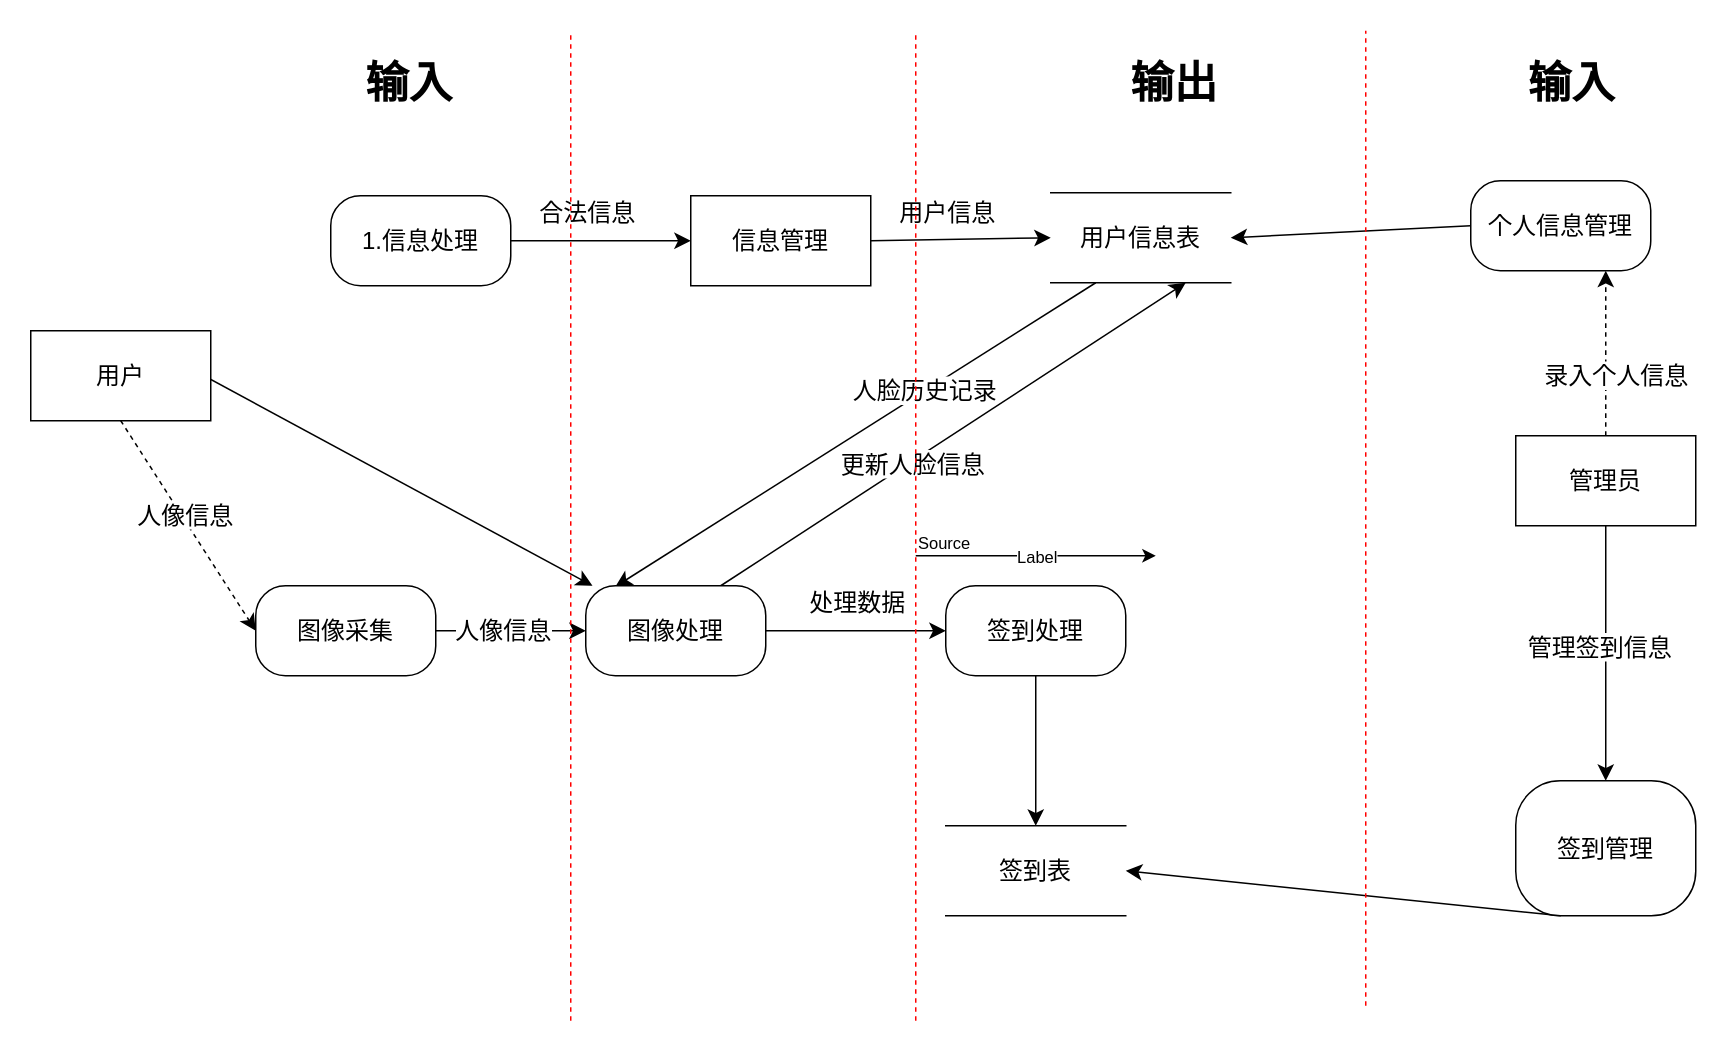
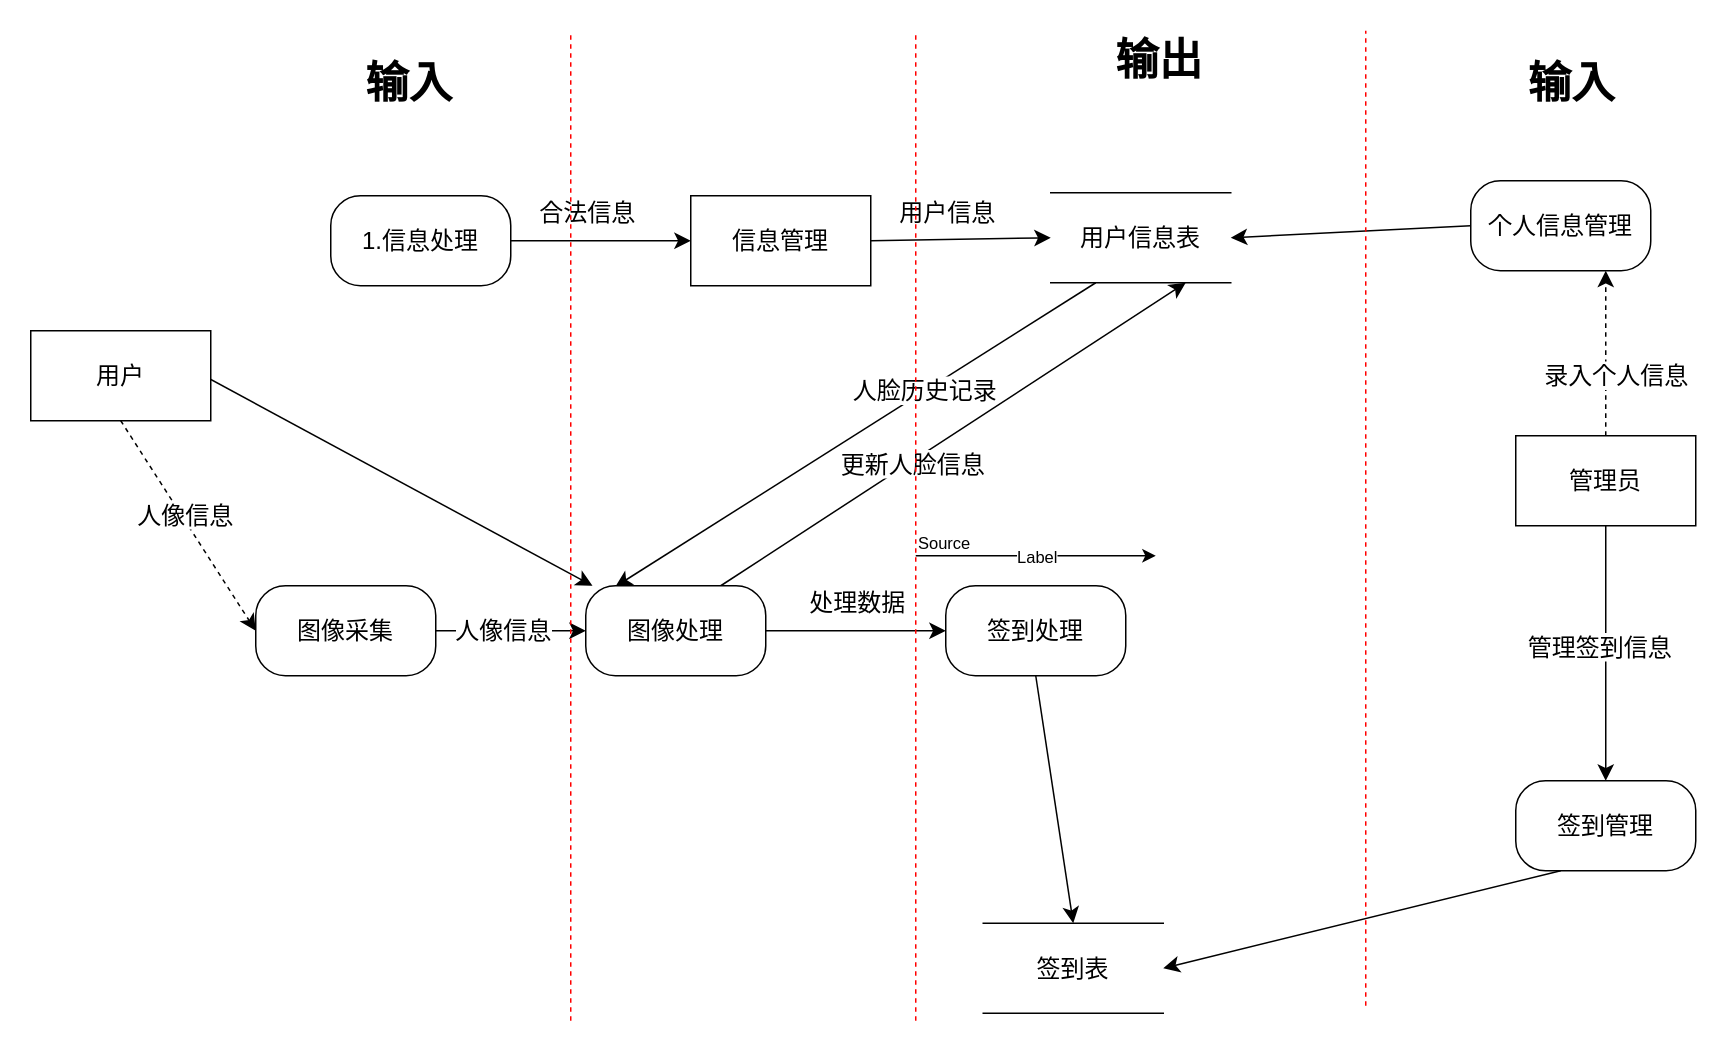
  <mxCell id="0" />
  <mxCell id="1" parent="0" />
  <mxCell id="2" style="edgeStyle=none;curved=1;rounded=0;orthogonalLoop=1;jettySize=auto;html=1;exitX=0.5;exitY=0;exitDx=0;exitDy=0;fontSize=12;startSize=8;endSize=8;" edge="1" parent="1" source="5" target="24"><mxGeometry relative="1" as="geometry" /></mxCell>
  <mxCell id="3" style="edgeStyle=none;curved=1;rounded=0;orthogonalLoop=1;jettySize=auto;html=1;exitX=0.5;exitY=1;exitDx=0;exitDy=0;entryX=0;entryY=0.5;entryDx=0;entryDy=0;fontSize=12;startSize=8;endSize=8;dashed=1;" edge="1" parent="1" source="5" target="19"><mxGeometry relative="1" as="geometry" /></mxCell>
  <mxCell id="4" value="人像信息" style="edgeLabel;html=1;align=center;verticalAlign=middle;resizable=0;points=[];fontSize=16;" vertex="1" connectable="0" parent="3"><mxGeometry x="-0.094" y="2" relative="1" as="geometry"><mxPoint as="offset" /></mxGeometry></mxCell>
  <mxCell id="5" value="用户" style="rounded=0;whiteSpace=wrap;html=1;fontSize=16;" vertex="1" parent="1"><mxGeometry x="20" y="220" width="120" height="60" as="geometry" /></mxCell>
  <mxCell id="6" style="edgeStyle=none;curved=1;rounded=0;orthogonalLoop=1;jettySize=auto;html=1;exitX=0.5;exitY=1;exitDx=0;exitDy=0;entryX=0.5;entryY=0;entryDx=0;entryDy=0;fontSize=12;startSize=8;endSize=8;" edge="1" parent="1" source="10" target="34"><mxGeometry relative="1" as="geometry" /></mxCell>
  <mxCell id="7" value="管理签到信息" style="edgeLabel;html=1;align=center;verticalAlign=middle;resizable=0;points=[];fontSize=16;" vertex="1" connectable="0" parent="6"><mxGeometry x="-0.259" y="-4" relative="1" as="geometry"><mxPoint x="-1" y="17" as="offset" /></mxGeometry></mxCell>
  <mxCell id="8" style="edgeStyle=none;curved=1;rounded=0;orthogonalLoop=1;jettySize=auto;html=1;exitX=0.5;exitY=0;exitDx=0;exitDy=0;entryX=0.75;entryY=1;entryDx=0;entryDy=0;fontSize=12;startSize=8;endSize=8;dashed=1;" edge="1" parent="1" source="10" target="32"><mxGeometry relative="1" as="geometry" /></mxCell>
  <mxCell id="9" value="录入个人信息" style="edgeLabel;html=1;align=center;verticalAlign=middle;resizable=0;points=[];fontSize=16;" vertex="1" connectable="0" parent="8"><mxGeometry x="-0.268" y="-6" relative="1" as="geometry"><mxPoint y="-1" as="offset" /></mxGeometry></mxCell>
  <mxCell id="10" value="管理员" style="rounded=0;whiteSpace=wrap;html=1;fontSize=16;" vertex="1" parent="1"><mxGeometry x="1010" y="290" width="120" height="60" as="geometry" /></mxCell>
  <mxCell id="11" style="edgeStyle=none;curved=1;rounded=0;orthogonalLoop=1;jettySize=auto;html=1;exitX=1;exitY=0.5;exitDx=0;exitDy=0;entryX=0;entryY=0.5;entryDx=0;entryDy=0;fontSize=12;startSize=8;endSize=8;" edge="1" parent="1" source="15" target="16"><mxGeometry relative="1" as="geometry" /></mxCell>
  <mxCell id="12" value="用户信息" style="edgeLabel;html=1;align=center;verticalAlign=middle;resizable=0;points=[];fontSize=16;" vertex="1" connectable="0" parent="11"><mxGeometry x="-0.171" relative="1" as="geometry"><mxPoint x="1" y="-19" as="offset" /></mxGeometry></mxCell>
  <mxCell id="13" style="edgeStyle=none;curved=1;rounded=0;orthogonalLoop=1;jettySize=auto;html=1;exitX=0.25;exitY=1;exitDx=0;exitDy=0;entryX=0.165;entryY=0.009;entryDx=0;entryDy=0;fontSize=12;startSize=8;endSize=8;entryPerimeter=0;" edge="1" parent="1" source="16" target="24"><mxGeometry relative="1" as="geometry" /></mxCell>
  <mxCell id="14" value="人脸历史记录" style="edgeLabel;html=1;align=center;verticalAlign=middle;resizable=0;points=[];fontSize=16;" vertex="1" connectable="0" parent="13"><mxGeometry x="-0.288" y="-1" relative="1" as="geometry"><mxPoint as="offset" /></mxGeometry></mxCell>
  <mxCell id="15" value="信息管理" style="whiteSpace=wrap;html=1;fontSize=16;arcSize=33;rounded=0;" vertex="1" parent="1"><mxGeometry x="460" y="130" width="120" height="60" as="geometry" /></mxCell>
  <mxCell id="16" value="用户信息表" style="shape=partialRectangle;whiteSpace=wrap;html=1;left=0;right=0;fillColor=none;fontSize=16;" vertex="1" parent="1"><mxGeometry x="700" y="128" width="120" height="60" as="geometry" /></mxCell>
  <mxCell id="17" style="edgeStyle=none;curved=1;rounded=0;orthogonalLoop=1;jettySize=auto;html=1;exitX=1;exitY=0.5;exitDx=0;exitDy=0;entryX=0;entryY=0.5;entryDx=0;entryDy=0;fontSize=12;startSize=8;endSize=8;" edge="1" parent="1" source="19" target="24"><mxGeometry relative="1" as="geometry" /></mxCell>
  <mxCell id="18" value="人像信息" style="edgeLabel;html=1;align=center;verticalAlign=middle;resizable=0;points=[];fontSize=16;" vertex="1" connectable="0" parent="17"><mxGeometry x="-0.112" y="1" relative="1" as="geometry"><mxPoint as="offset" /></mxGeometry></mxCell>
  <mxCell id="19" value="图像采集" style="rounded=1;whiteSpace=wrap;html=1;fontSize=16;arcSize=33;" vertex="1" parent="1"><mxGeometry x="170" y="390" width="120" height="60" as="geometry" /></mxCell>
  <mxCell id="20" style="edgeStyle=none;curved=1;rounded=0;orthogonalLoop=1;jettySize=auto;html=1;exitX=1;exitY=0.5;exitDx=0;exitDy=0;entryX=0;entryY=0.5;entryDx=0;entryDy=0;fontSize=12;startSize=8;endSize=8;" edge="1" parent="1" source="24" target="29"><mxGeometry relative="1" as="geometry" /></mxCell>
  <mxCell id="21" value="处理数据" style="edgeLabel;html=1;align=center;verticalAlign=middle;resizable=0;points=[];fontSize=16;" vertex="1" connectable="0" parent="20"><mxGeometry x="-0.414" y="-1" relative="1" as="geometry"><mxPoint x="25" y="-21" as="offset" /></mxGeometry></mxCell>
  <mxCell id="22" style="edgeStyle=none;curved=1;rounded=0;orthogonalLoop=1;jettySize=auto;html=1;exitX=0.75;exitY=0;exitDx=0;exitDy=0;entryX=0.75;entryY=1;entryDx=0;entryDy=0;fontSize=12;startSize=8;endSize=8;" edge="1" parent="1" source="24" target="16"><mxGeometry relative="1" as="geometry" /></mxCell>
  <mxCell id="23" value="更新人脸信息" style="edgeLabel;html=1;align=center;verticalAlign=middle;resizable=0;points=[];fontSize=16;" vertex="1" connectable="0" parent="22"><mxGeometry x="-0.185" y="-1" relative="1" as="geometry"><mxPoint as="offset" /></mxGeometry></mxCell>
  <mxCell id="24" value="图像处理" style="rounded=1;whiteSpace=wrap;html=1;fontSize=16;arcSize=33;" vertex="1" parent="1"><mxGeometry x="390" y="390" width="120" height="60" as="geometry" /></mxCell>
  <mxCell id="25" style="edgeStyle=none;curved=1;rounded=0;orthogonalLoop=1;jettySize=auto;html=1;exitX=1;exitY=0.5;exitDx=0;exitDy=0;fontSize=12;startSize=8;endSize=8;" edge="1" parent="1" source="27" target="15"><mxGeometry relative="1" as="geometry" /></mxCell>
  <mxCell id="26" value="合法信息" style="edgeLabel;html=1;align=center;verticalAlign=middle;resizable=0;points=[];fontSize=16;" vertex="1" connectable="0" parent="25"><mxGeometry x="-0.391" y="6" relative="1" as="geometry"><mxPoint x="13" y="-14" as="offset" /></mxGeometry></mxCell>
  <mxCell id="27" value="1.信息处理" style="rounded=1;whiteSpace=wrap;html=1;fontSize=16;arcSize=33;" vertex="1" parent="1"><mxGeometry x="220" y="130" width="120" height="60" as="geometry" /></mxCell>
  <mxCell id="28" style="edgeStyle=none;curved=1;rounded=0;orthogonalLoop=1;jettySize=auto;html=1;exitX=0.5;exitY=1;exitDx=0;exitDy=0;entryX=0.5;entryY=0;entryDx=0;entryDy=0;fontSize=12;startSize=8;endSize=8;" edge="1" parent="1" source="29" target="30"><mxGeometry relative="1" as="geometry" /></mxCell>
  <mxCell id="29" value="签到处理" style="rounded=1;whiteSpace=wrap;html=1;fontSize=16;arcSize=33;" vertex="1" parent="1"><mxGeometry x="630" y="390" width="120" height="60" as="geometry" /></mxCell>
- <mxCell id="30" value="签到表" style="shape=partialRectangle;whiteSpace=wrap;html=1;left=0;right=0;fillColor=none;fontSize=16;" vertex="1" parent="1"><mxGeometry x="630" y="550" width="120" height="60" as="geometry" /></mxCell>
+ <mxCell id="30" value="签到表" style="shape=partialRectangle;whiteSpace=wrap;html=1;left=0;right=0;fillColor=none;fontSize=16;" vertex="1" parent="1"><mxGeometry x="655" y="615" width="120" height="60" as="geometry" /></mxCell>
  <mxCell id="31" style="edgeStyle=none;curved=1;rounded=0;orthogonalLoop=1;jettySize=auto;html=1;exitX=0;exitY=0.5;exitDx=0;exitDy=0;entryX=1;entryY=0.5;entryDx=0;entryDy=0;fontSize=12;startSize=8;endSize=8;" edge="1" parent="1" source="32" target="16"><mxGeometry relative="1" as="geometry" /></mxCell>
  <mxCell id="32" value="个人信息管理" style="rounded=1;whiteSpace=wrap;html=1;fontSize=16;arcSize=33;" vertex="1" parent="1"><mxGeometry x="980" y="120" width="120" height="60" as="geometry" /></mxCell>
  <mxCell id="33" style="edgeStyle=none;curved=1;rounded=0;orthogonalLoop=1;jettySize=auto;html=1;exitX=0.25;exitY=1;exitDx=0;exitDy=0;entryX=1;entryY=0.5;entryDx=0;entryDy=0;fontSize=12;startSize=8;endSize=8;" edge="1" parent="1" source="34" target="30"><mxGeometry relative="1" as="geometry" /></mxCell>
- <mxCell id="34" value="签到管理" style="rounded=1;whiteSpace=wrap;html=1;fontSize=16;arcSize=33;" vertex="1" parent="1"><mxGeometry x="1010" y="520" width="120" height="90" as="geometry" /></mxCell>
+ <mxCell id="34" value="签到管理" style="rounded=1;whiteSpace=wrap;html=1;fontSize=16;arcSize=33;" vertex="1" parent="1"><mxGeometry x="1010" y="520" width="120" height="60" as="geometry" /></mxCell>
  <mxCell id="35" value="" style="endArrow=none;dashed=1;html=1;rounded=0;strokeColor=#FF0000;" edge="1" parent="1"><mxGeometry width="50" height="50" relative="1" as="geometry"><mxPoint x="910" y="670" as="sourcePoint" /><mxPoint x="910" y="20" as="targetPoint" /></mxGeometry></mxCell>
  <mxCell id="36" value="" style="endArrow=none;dashed=1;html=100;rounded=0;strokeColor=#FF0000;arcSize=200;fillOpacity=100;strokeOpacity=100;perimeterSpacing=7;" edge="1" parent="1"><mxGeometry width="50" height="50" relative="1" as="geometry"><mxPoint x="380" y="680" as="sourcePoint" /><mxPoint x="380" y="20" as="targetPoint" /></mxGeometry></mxCell>
  <mxCell id="37" value="" style="endArrow=none;dashed=1;html=1;rounded=0;strokeColor=#FF0000;jumpSize=23;endSize=20;targetPerimeterSpacing=11;sourcePerimeterSpacing=15;fillColor=#f8cecc;" edge="1" parent="1"><mxGeometry width="50" height="50" relative="1" as="geometry"><mxPoint x="610" y="680" as="sourcePoint" /><mxPoint x="610" y="20" as="targetPoint" /></mxGeometry></mxCell>
  <mxCell id="38" value="" style="endArrow=classic;html=1;rounded=0;" edge="1" parent="1"><mxGeometry relative="1" as="geometry"><mxPoint x="610" y="370" as="sourcePoint" /><mxPoint x="770" y="370" as="targetPoint" /></mxGeometry></mxCell>
  <mxCell id="39" value="Label" style="edgeLabel;resizable=0;html=1;;align=center;verticalAlign=middle;" connectable="0" vertex="1" parent="38"><mxGeometry relative="1" as="geometry" /></mxCell>
  <mxCell id="40" value="Source" style="edgeLabel;resizable=0;html=1;;align=left;verticalAlign=bottom;" connectable="0" vertex="1" parent="38"><mxGeometry x="-1" relative="1" as="geometry" /></mxCell>
  <mxCell id="41" value="&lt;b&gt;&lt;font style=&quot;font-size: 29px;&quot;&gt;输入&lt;/font&gt;&lt;/b&gt;" style="text;html=1;align=center;verticalAlign=middle;whiteSpace=wrap;rounded=0;" vertex="1" parent="1"><mxGeometry x="190" y="40" width="165" height="30" as="geometry" /></mxCell>
  <mxCell id="42" value="&lt;b&gt;&lt;font style=&quot;font-size: 29px;&quot;&gt;输入&lt;/font&gt;&lt;/b&gt;" style="text;html=1;align=center;verticalAlign=middle;whiteSpace=wrap;rounded=0;" vertex="1" parent="1"><mxGeometry x="965" y="40" width="165" height="30" as="geometry" /></mxCell>
- <mxCell id="43" value="&lt;span style=&quot;font-size: 29px;&quot;&gt;&lt;b&gt;输出&lt;/b&gt;&lt;/span&gt;" style="text;html=1;align=center;verticalAlign=middle;whiteSpace=wrap;rounded=0;" vertex="1" parent="1"><mxGeometry x="700" y="40" width="165" height="30" as="geometry" /></mxCell>
+ <mxCell id="43" value="&lt;span style=&quot;font-size: 29px;&quot;&gt;&lt;b&gt;输出&lt;/b&gt;&lt;/span&gt;" style="text;html=1;align=center;verticalAlign=middle;whiteSpace=wrap;rounded=0;" vertex="1" parent="1"><mxGeometry x="690" y="25" width="165" height="30" as="geometry" /></mxCell>
